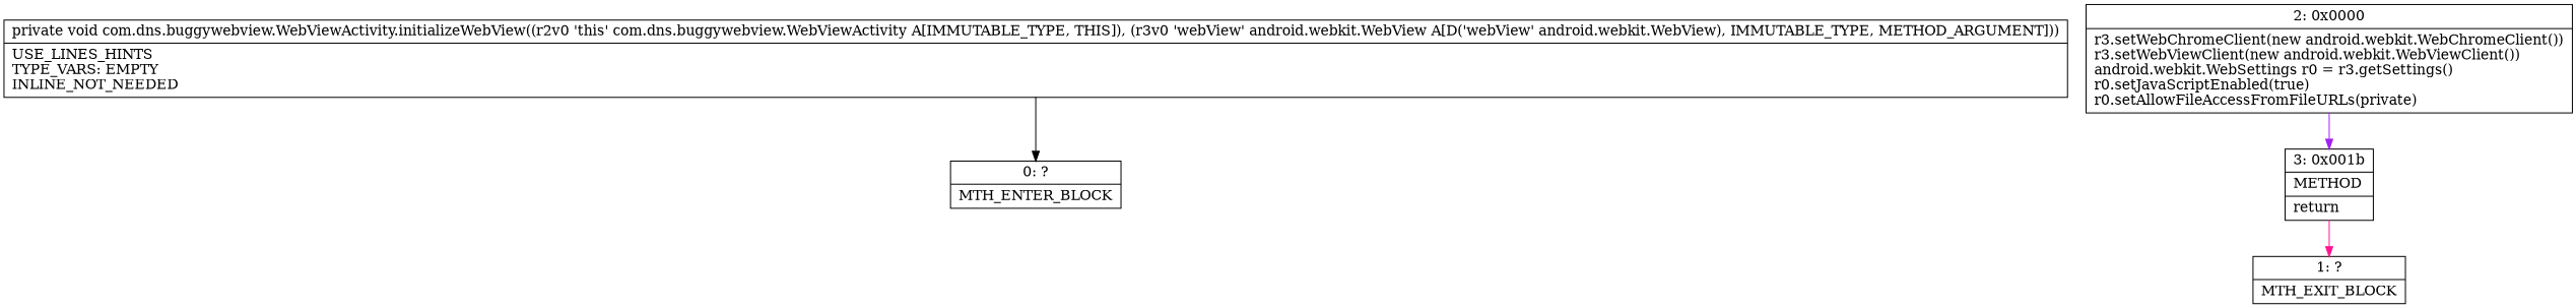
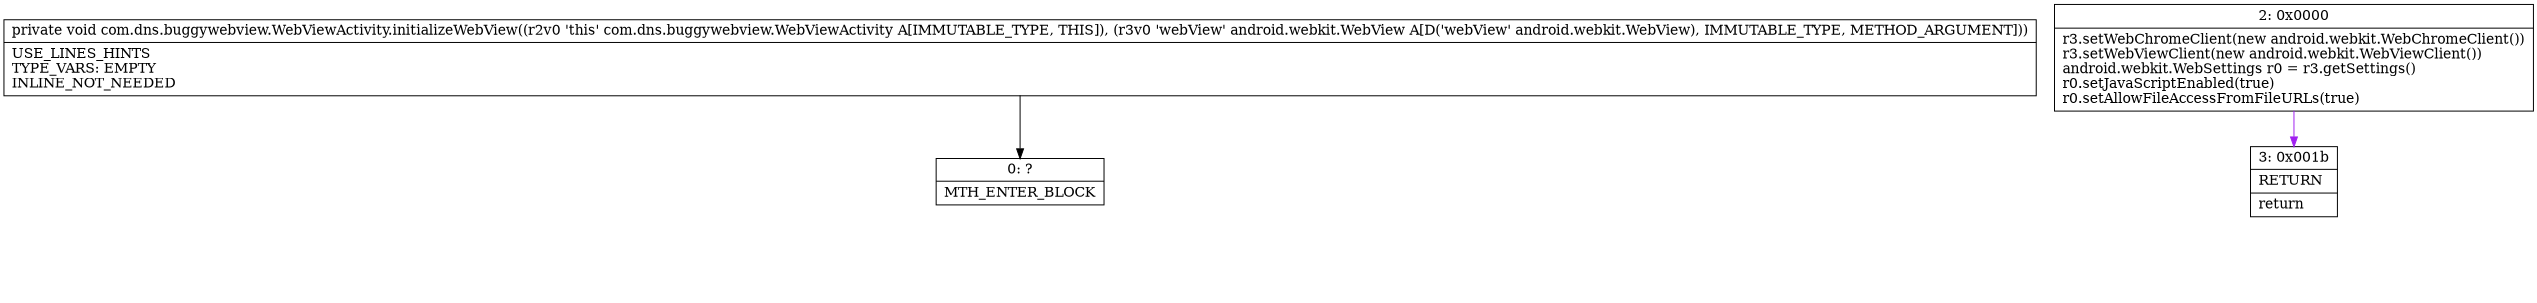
  digraph {
    node [shape=record]
    n1 [label="{0\:\ ?|MTH_ENTER_BLOCK\l}"]
-   n2 [label="{2\:\ 0x0000|r3.setWebChromeClient(new android.webkit.WebChromeClient())\lr3.setWebViewClient(new android.webkit.WebViewClient())\landroid.webkit.WebSettings r0 = r3.getSettings()\lr0.setJavaScriptEnabled(true)\lr0.setAllowFileAccessFromFileURLs(private)\l}"]
-   n3 [label="{3\:\ 0x001b|METHOD\l|return\l}"]
-   n4 [label="{1\:\ ?|MTH_EXIT_BLOCK\l}"]
+   n2 [label="{2\:\ 0x0000|r3.setWebChromeClient(new android.webkit.WebChromeClient())\lr3.setWebViewClient(new android.webkit.WebViewClient())\landroid.webkit.WebSettings r0 = r3.getSettings()\lr0.setJavaScriptEnabled(true)\lr0.setAllowFileAccessFromFileURLs(true)\l}"]
+   n3 [label="{3\:\ 0x001b|RETURN\l|return\l}"]
    n5 [label="{private void com.dns.buggywebview.WebViewActivity.initializeWebView((r2v0 'this' com.dns.buggywebview.WebViewActivity A[IMMUTABLE_TYPE, THIS]), (r3v0 'webView' android.webkit.WebView A[D('webView' android.webkit.WebView), IMMUTABLE_TYPE, METHOD_ARGUMENT]))  | USE_LINES_HINTS\lTYPE_VARS: EMPTY\lINLINE_NOT_NEEDED\l}"]
    n2 -> n3 [color=purple]
-   n3 -> n4 [color=deeppink]
    n5 -> n1 [color=black]
  }
